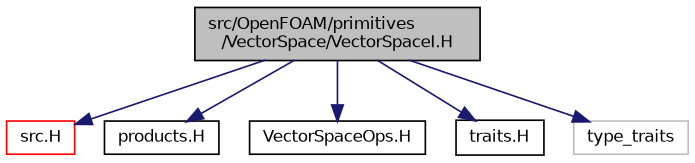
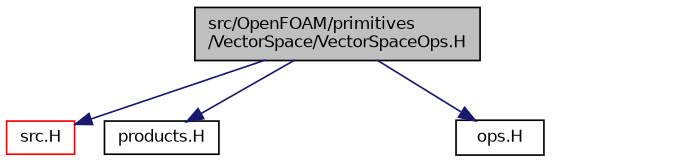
  digraph {
    node [color=black fontname=Helvetica fontsize=10 shape=record]
    edge [color=midnightblue fontname=Helvetica fontsize=10 labelfontname=Helvetica labelfontsize=10 style=solid]
-   n1 [fillcolor=grey75 fontcolor=black height=0.2 label="src/OpenFOAM/primitives\l/VectorSpace/VectorSpaceI.H" style=filled width=0.4]
+   n1 [fillcolor=grey75 fontcolor=black height=0.2 label="src/OpenFOAM/primitives\l/VectorSpace/VectorSpaceOps.H" style=filled width=0.4]
    n2 [color=red height=0.2 label="src.H" width=0.4]
    n3 [height=0.2 label="products.H" width=0.4]
-   n4 [height=0.2 label="VectorSpaceOps.H" width=0.4]
-   n5 [height=0.2 label="traits.H" width=0.4]
-   n6 [color=grey75 height=0.2 label=type_traits width=0.4]
+   n5 [height=0.2 label="ops.H" width=0.4]
    n1 -> n2
    n1 -> n3
-   n1 -> n4
    n1 -> n5
-   n1 -> n6
  }
